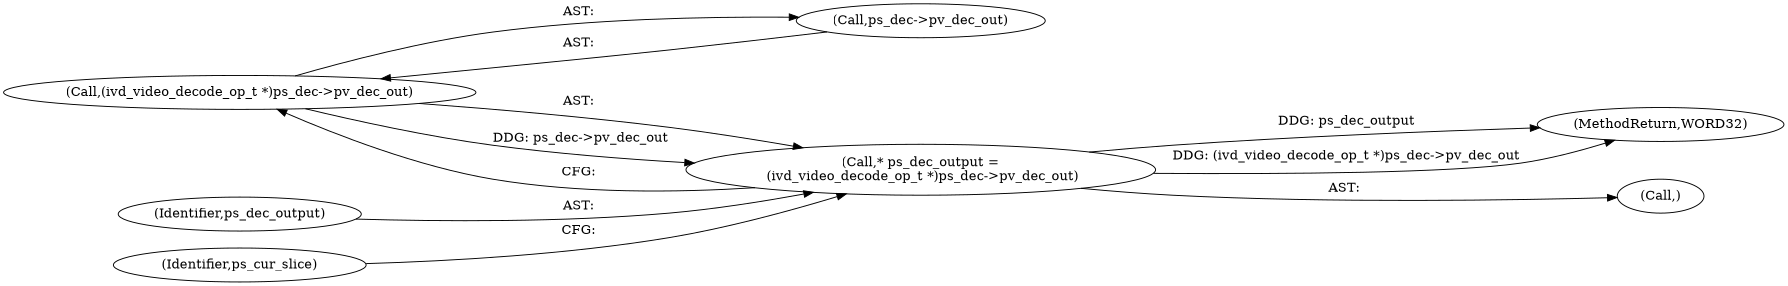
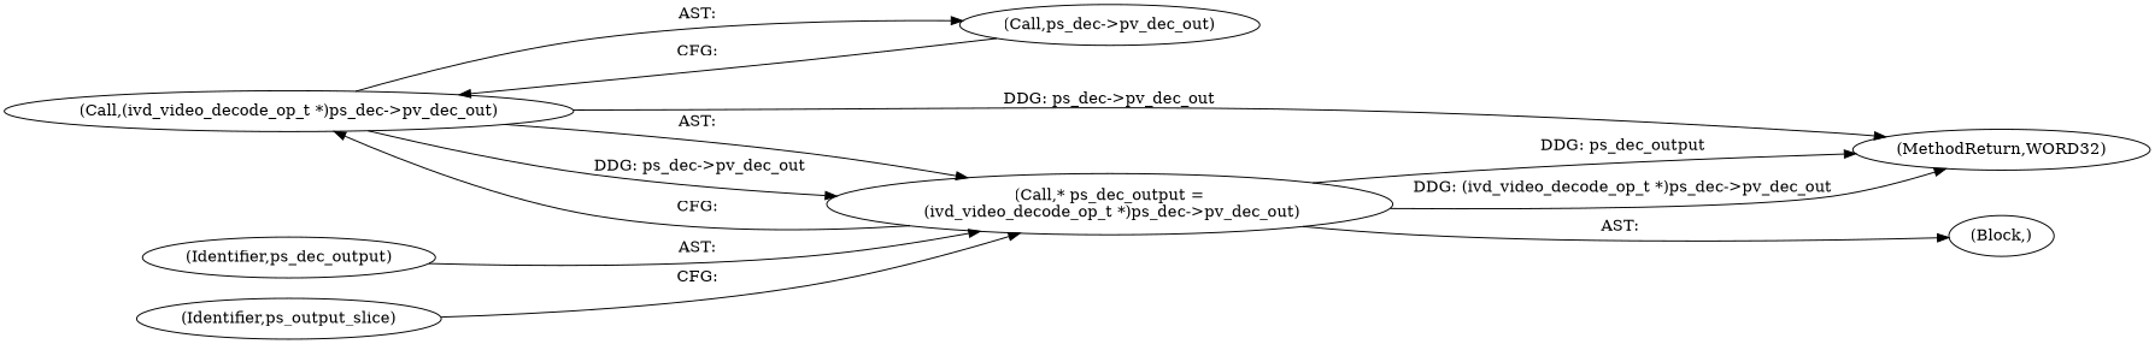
  digraph {
    rankdir=LR
    n1 [label="(Call,(ivd_video_decode_op_t *)ps_dec->pv_dec_out)"]
    n2 [label="(Call,* ps_dec_output =\n (ivd_video_decode_op_t *)ps_dec->pv_dec_out)"]
    n3 [label="(MethodReturn,WORD32)"]
    n4 [label="(Call,ps_dec->pv_dec_out)"]
-   n5 [label="(Call,)"]
+   n5 [label="(Block,)"]
    n6 [label="(Identifier,ps_dec_output)"]
-   n7 [label="(Identifier,ps_cur_slice)"]
+   n7 [label="(Identifier,ps_output_slice)"]
    n1 -> n2 [label="AST: "]
    n1 -> n2 [label="DDG: ps_dec->pv_dec_out"]
+   n1 -> n3 [label="DDG: ps_dec->pv_dec_out"]
    n1 -> n4 [label="AST: "]
    n2 -> n1 [label="CFG: "]
    n2 -> n3 [label="DDG: ps_dec_output"]
    n2 -> n3 [label="DDG: (ivd_video_decode_op_t *)ps_dec->pv_dec_out"]
    n2 -> n5 [label="AST: "]
-   n4 -> n1 [label="AST: "]
+   n4 -> n1 [label="CFG: "]
    n6 -> n2 [label="AST: "]
    n7 -> n2 [label="CFG: "]
  }
